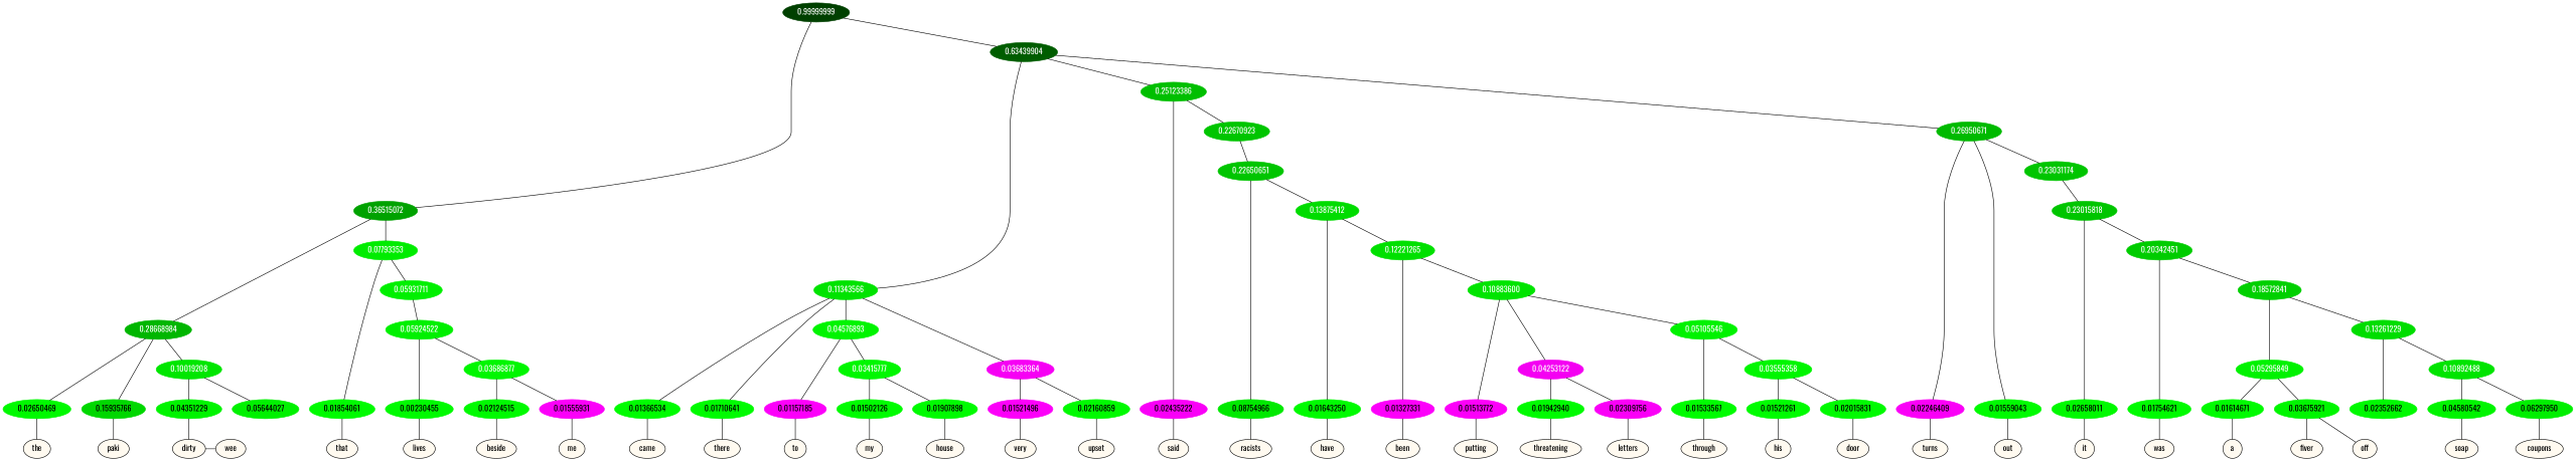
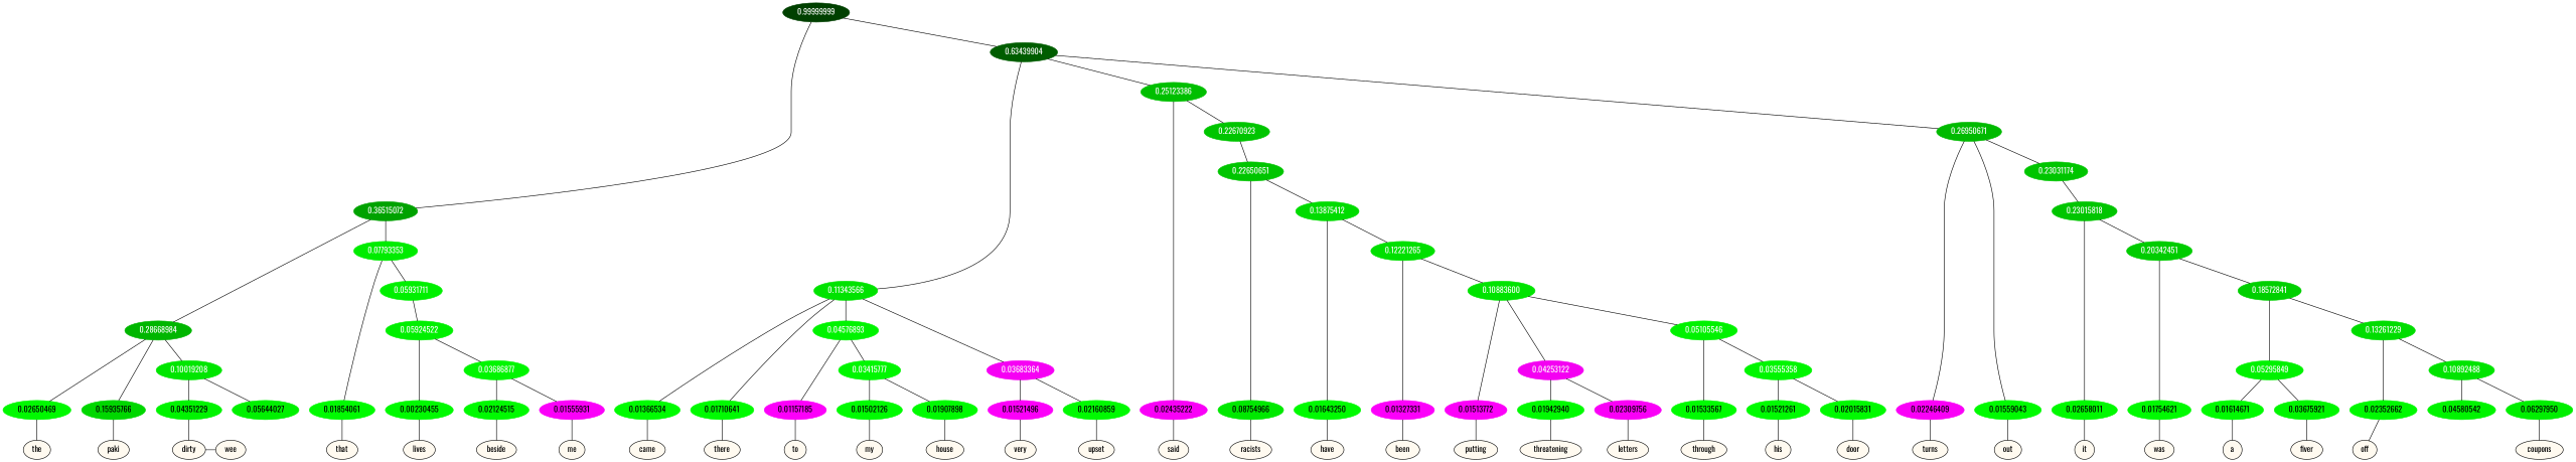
  graph {
    fontname=Oswald
    node [color=black fontname=Oswald format=png nodesep=0.001 ordering=out overlap_scaling=0.01 ranksep=0.001 style=filled]
    edge [fontname=Oswald]
    n1 [fillcolor=floralwhite height=0.15 label=the style="filled,solid" width=0.15]
    n2 [fillcolor=floralwhite height=0.15 label=dirty style="filled,solid" width=0.15]
    n3 [fillcolor=floralwhite height=0.15 label=wee style="filled,solid" width=0.15]
    n4 [fillcolor=floralwhite height=0.15 label=paki style="filled,solid" width=0.15]
    n5 [fillcolor=floralwhite height=0.15 label=that style="filled,solid" width=0.15]
    n6 [fillcolor=floralwhite height=0.15 label=lives style="filled,solid" width=0.15]
    n7 [fillcolor=floralwhite height=0.15 label=beside style="filled,solid" width=0.15]
    n8 [fillcolor=floralwhite height=0.15 label=me style="filled,solid" width=0.15]
    n9 [fillcolor=floralwhite height=0.15 label=came style="filled,solid" width=0.15]
    n10 [fillcolor=floralwhite height=0.15 label=to style="filled,solid" width=0.15]
    n11 [fillcolor=floralwhite height=0.15 label=my style="filled,solid" width=0.15]
    n12 [fillcolor=floralwhite height=0.15 label=house style="filled,solid" width=0.15]
    n13 [fillcolor=floralwhite height=0.15 label=there style="filled,solid" width=0.15]
    n14 [fillcolor=floralwhite height=0.15 label=very style="filled,solid" width=0.15]
    n15 [fillcolor=floralwhite height=0.15 label=upset style="filled,solid" width=0.15]
    n16 [fillcolor=floralwhite height=0.15 label=said style="filled,solid" width=0.15]
    n17 [fillcolor=floralwhite height=0.15 label=racists style="filled,solid" width=0.15]
    n18 [fillcolor=floralwhite height=0.15 label=have style="filled,solid" width=0.15]
    n19 [fillcolor=floralwhite height=0.15 label=been style="filled,solid" width=0.15]
    n20 [fillcolor=floralwhite height=0.15 label=putting style="filled,solid" width=0.15]
    n21 [fillcolor=floralwhite height=0.15 label=threatening style="filled,solid" width=0.15]
    n22 [fillcolor=floralwhite height=0.15 label=letters style="filled,solid" width=0.15]
    n23 [fillcolor=floralwhite height=0.15 label=through style="filled,solid" width=0.15]
    n24 [fillcolor=floralwhite height=0.15 label=his style="filled,solid" width=0.15]
    n25 [fillcolor=floralwhite height=0.15 label=door style="filled,solid" width=0.15]
    n26 [fillcolor=floralwhite height=0.15 label=turns style="filled,solid" width=0.15]
    n27 [fillcolor=floralwhite height=0.15 label=out style="filled,solid" width=0.15]
    n28 [fillcolor=floralwhite height=0.15 label=it style="filled,solid" width=0.15]
    n29 [fillcolor=floralwhite height=0.15 label=was style="filled,solid" width=0.15]
    n30 [fillcolor=floralwhite height=0.15 label=a style="filled,solid" width=0.15]
    n31 [fillcolor=floralwhite height=0.15 label=fiver style="filled,solid" width=0.15]
    n32 [fillcolor=floralwhite height=0.15 label=off style="filled,solid" width=0.15]
-   n33 [fillcolor=floralwhite height=0.15 label=soap style="filled,solid" width=0.15]
    n34 [fillcolor=floralwhite height=0.15 label=coupons style="filled,solid" width=0.15]
    n35 [color="0.334 1.000 0.973" fontcolor=black height=0.15 label=0.02650469 width=0.15]
    n36 [color="0.334 1.000 0.956" fontcolor=black height=0.15 label=0.04351229 width=0.15]
    n37 [color="0.334 1.000 0.944" fontcolor=black height=0.15 label=0.05644027 width=0.15]
    n38 [color="0.334 1.000 0.841" fontcolor=black height=0.15 label=0.15935766 width=0.15]
    n39 [color="0.334 1.000 0.981" fontcolor=black height=0.15 label=0.01854061 width=0.15]
    n40 [color="0.334 1.000 0.978" fontcolor=black height=0.15 label=0.00230455 width=0.15]
    n41 [color="0.334 1.000 0.979" fontcolor=black height=0.15 label=0.02124515 width=0.15]
    n42 [color="0.835 1.000 0.984" fontcolor=black height=0.15 label=0.01555931 width=0.15]
    n43 [color="0.334 1.000 0.986" fontcolor=black height=0.15 label=0.01366534 width=0.15]
    n44 [color="0.835 1.000 0.988" fontcolor=black height=0.15 label=0.01157185 width=0.15]
    n45 [color="0.334 1.000 0.985" fontcolor=black height=0.15 label=0.01502126 width=0.15]
    n46 [color="0.334 1.000 0.981" fontcolor=black height=0.15 label=0.01907898 width=0.15]
    n47 [color="0.334 1.000 0.983" fontcolor=black height=0.15 label=0.01710641 width=0.15]
    n48 [color="0.835 1.000 0.985" fontcolor=black height=0.15 label=0.01521496 width=0.15]
    n49 [color="0.334 1.000 0.978" fontcolor=black height=0.15 label=0.02160859 width=0.15]
    n50 [color="0.835 1.000 0.976" fontcolor=black height=0.15 label=0.02435222 width=0.15]
    n51 [color="0.334 1.000 0.912" fontcolor=black height=0.15 label=0.08754966 width=0.15]
    n52 [color="0.334 1.000 0.984" fontcolor=black height=0.15 label=0.01643250 width=0.15]
    n53 [color="0.835 1.000 0.987" fontcolor=black height=0.15 label=0.01327331 width=0.15]
    n54 [color="0.835 1.000 0.985" fontcolor=black height=0.15 label=0.01513772 width=0.15]
    n55 [color="0.334 1.000 0.981" fontcolor=black height=0.15 label=0.01942940 width=0.15]
    n56 [color="0.835 1.000 0.977" fontcolor=black height=0.15 label=0.02309756 width=0.15]
    n57 [color="0.334 1.000 0.985" fontcolor=black height=0.15 label=0.01533567 width=0.15]
    n58 [color="0.334 1.000 0.985" fontcolor=black height=0.15 label=0.01521261 width=0.15]
    n59 [color="0.334 1.000 0.980" fontcolor=black height=0.15 label=0.02015831 width=0.15]
    n60 [color="0.835 1.000 0.978" fontcolor=black height=0.15 label=0.02246409 width=0.15]
    n61 [color="0.334 1.000 0.983" fontcolor=black height=0.15 label=0.01559043 width=0.15]
    n62 [color="0.334 1.000 0.973" fontcolor=black height=0.15 label=0.02658011 width=0.15]
    n63 [color="0.334 1.000 0.982" fontcolor=black height=0.15 label=0.01754621 width=0.15]
    n64 [color="0.334 1.000 0.984" fontcolor=black height=0.15 label=0.01614671 width=0.15]
    n65 [color="0.334 1.000 0.963" fontcolor=black height=0.15 label=0.03675921 width=0.15]
    n66 [color="0.334 1.000 0.976" fontcolor=black height=0.15 label=0.02352662 width=0.15]
    n67 [color="0.334 1.000 0.954" fontcolor=black height=0.15 label=0.04580542 width=0.15]
    n68 [color="0.334 1.000 0.937" fontcolor=black height=0.15 label=0.06297950 width=0.15]
    n69 [color="0.334 1.000 0.250" fontcolor=grey99 height=0.15 label=0.99999999 width=0.15]
    n70 [color="0.334 1.000 0.635" fontcolor=grey99 height=0.15 label=0.36515072 width=0.15]
    n71 [color="0.334 1.000 0.366" fontcolor=grey99 height=0.15 label=0.63439904 width=0.15]
    n72 [color="0.334 1.000 0.713" fontcolor=grey99 height=0.15 label=0.28668984 width=0.15]
    n73 [color="0.334 1.000 0.922" fontcolor=grey99 height=0.15 label=0.07793353 width=0.15]
    n74 [color="0.334 1.000 0.887" fontcolor=grey99 height=0.15 label=0.11343566 width=0.15]
    n75 [color="0.334 1.000 0.749" fontcolor=grey99 height=0.15 label=0.25123386 width=0.15]
    n76 [color="0.334 1.000 0.730" fontcolor=grey99 height=0.15 label=0.26950671 width=0.15]
    n77 [color="0.334 1.000 0.900" fontcolor=grey99 height=0.15 label=0.10019208 width=0.15]
    n78 [color="0.334 1.000 0.941" fontcolor=grey99 height=0.15 label=0.05931711 width=0.15]
    n79 [color="0.334 1.000 0.954" fontcolor=grey99 height=0.15 label=0.04576893 width=0.15]
    n80 [color="0.835 1.000 0.963" fontcolor=grey99 height=0.15 label=0.03683364 width=0.15]
    n81 [color="0.334 1.000 0.773" fontcolor=grey99 height=0.15 label=0.22670923 width=0.15]
    n82 [color="0.334 1.000 0.770" fontcolor=grey99 height=0.15 label=0.23031174 width=0.15]
    n83 [color="0.334 1.000 0.941" fontcolor=grey99 height=0.15 label=0.05924522 width=0.15]
    n84 [color="0.334 1.000 0.966" fontcolor=grey99 height=0.15 label=0.03415777 width=0.15]
    n85 [color="0.334 1.000 0.773" fontcolor=grey99 height=0.15 label=0.22650651 width=0.15]
    n86 [color="0.334 1.000 0.770" fontcolor=grey99 height=0.15 label=0.23015818 width=0.15]
    n87 [color="0.334 1.000 0.963" fontcolor=grey99 height=0.15 label=0.03686877 width=0.15]
    n88 [color="0.334 1.000 0.861" fontcolor=grey99 height=0.15 label=0.13875412 width=0.15]
    n89 [color="0.334 1.000 0.797" fontcolor=grey99 height=0.15 label=0.20342451 width=0.15]
    n90 [color="0.334 1.000 0.878" fontcolor=grey99 height=0.15 label=0.12221265 width=0.15]
    n91 [color="0.334 1.000 0.814" fontcolor=grey99 height=0.15 label=0.18572841 width=0.15]
    n92 [color="0.334 1.000 0.891" fontcolor=grey99 height=0.15 label=0.10883600 width=0.15]
    n93 [color="0.334 1.000 0.947" fontcolor=grey99 height=0.15 label=0.05295849 width=0.15]
    n94 [color="0.334 1.000 0.867" fontcolor=grey99 height=0.15 label=0.13261229 width=0.15]
    n95 [color="0.835 1.000 0.957" fontcolor=grey99 height=0.15 label=0.04253122 width=0.15]
    n96 [color="0.334 1.000 0.949" fontcolor=grey99 height=0.15 label=0.05105546 width=0.15]
    n97 [color="0.334 1.000 0.891" fontcolor=grey99 height=0.15 label=0.10892488 width=0.15]
    n98 [color="0.334 1.000 0.964" fontcolor=grey99 height=0.15 label=0.03555358 width=0.15]
    subgraph sub_1 {
      rank=same
      n1
      n2
      n3
      n4
      n5
      n6
      n7
      n8
      n9
      n10
      n11
      n12
      n13
      n14
      n15
      n16
      n17
      n18
      n19
      n20
      n21
      n22
      n23
      n24
      n25
      n26
      n27
      n28
      n29
      n30
      n31
      n32
-     n33
      n34
    }
    subgraph sub_2 {
      rank=same
      n35
      n36
      n37
      n38
      n39
      n40
      n41
      n42
      n43
      n44
      n45
      n46
      n47
      n48
      n49
      n50
      n51
      n52
      n53
      n54
      n55
      n56
      n57
      n58
      n59
      n60
      n61
      n62
      n63
      n64
      n65
      n66
      n67
      n68
    }
    n2 -- n3
    n35 -- n1
    n36 -- n2
    n38 -- n4
    n39 -- n5
    n40 -- n6
    n41 -- n7
    n42 -- n8
    n43 -- n9
    n44 -- n10
    n45 -- n11
    n46 -- n12
    n47 -- n13
    n48 -- n14
    n49 -- n15
    n50 -- n16
    n51 -- n17
    n52 -- n18
    n53 -- n19
    n54 -- n20
    n55 -- n21
    n56 -- n22
    n57 -- n23
    n58 -- n24
    n59 -- n25
    n60 -- n26
    n61 -- n27
    n62 -- n28
    n63 -- n29
    n64 -- n30
    n65 -- n31
-   n65 -- n32
-   n67 -- n33
+   n66 -- n32
    n68 -- n34
    n69 -- n70
    n69 -- n71
    n70 -- n72
    n70 -- n73
    n71 -- n74
    n71 -- n75
    n71 -- n76
    n72 -- n35
    n72 -- n38
    n72 -- n77
    n73 -- n39
    n73 -- n78
    n74 -- n43
    n74 -- n47
    n74 -- n79
    n74 -- n80
    n75 -- n50
    n75 -- n81
    n76 -- n60
    n76 -- n61
    n76 -- n82
    n77 -- n36
    n77 -- n37
    n78 -- n83
    n79 -- n44
    n79 -- n84
    n80 -- n48
    n80 -- n49
    n81 -- n85
    n82 -- n86
    n83 -- n40
    n83 -- n87
    n84 -- n45
    n84 -- n46
    n85 -- n51
    n85 -- n88
    n86 -- n62
    n86 -- n89
    n87 -- n41
    n87 -- n42
    n88 -- n52
    n88 -- n90
    n89 -- n63
    n89 -- n91
    n90 -- n53
    n90 -- n92
    n91 -- n93
    n91 -- n94
    n92 -- n54
    n92 -- n95
    n92 -- n96
    n93 -- n64
    n93 -- n65
    n94 -- n66
    n94 -- n97
    n95 -- n55
    n95 -- n56
    n96 -- n57
    n96 -- n98
    n97 -- n67
    n97 -- n68
    n98 -- n58
    n98 -- n59
  }
